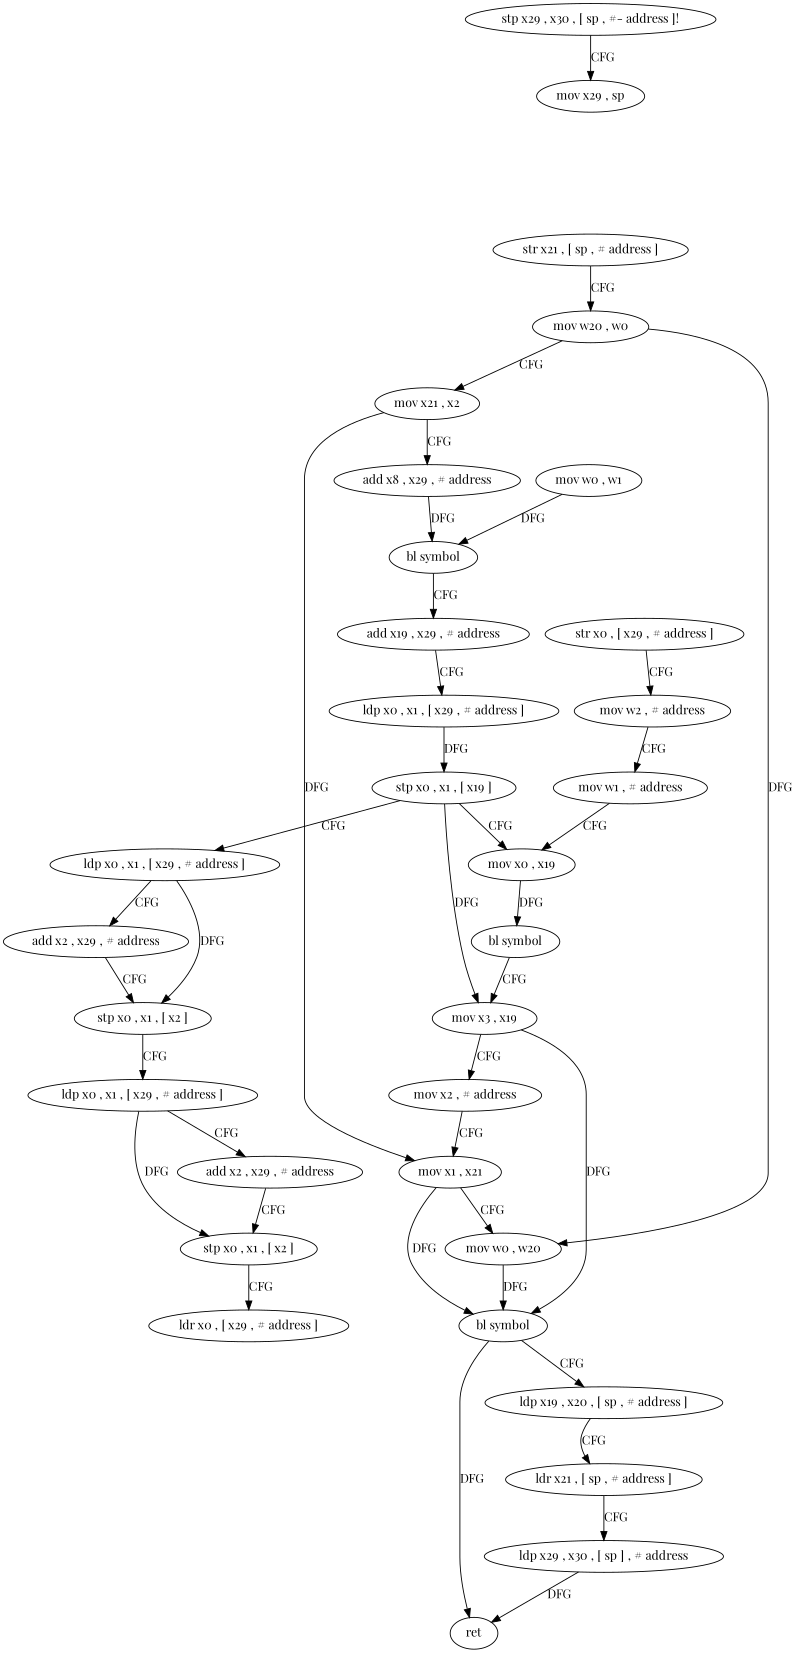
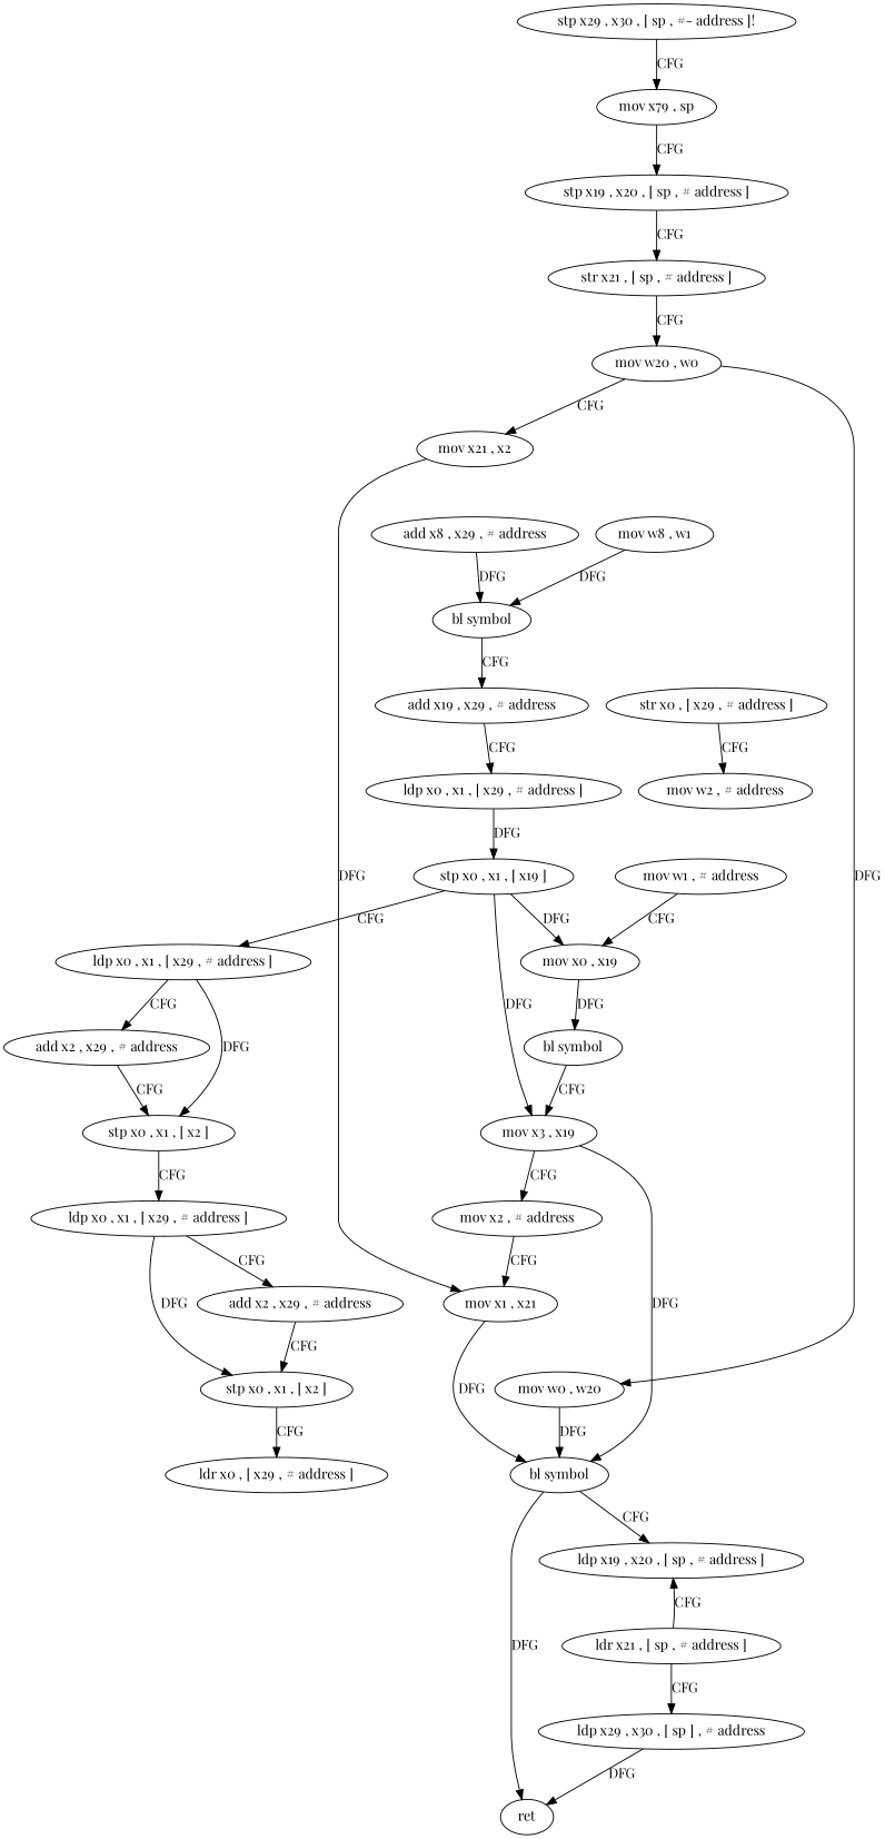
  digraph {
    fontname="Playfair Display"
    node [fontname="Playfair Display"]
    edge [fontname="Playfair Display"]
    n1 [label="stp x29 , x30 , [ sp , #- address ]!"]
-   n2 [label="mov x29 , sp"]
+   n2 [label="mov x79 , sp"]
+   n3 [label="stp x19 , x20 , [ sp , # address ]"]
    n4 [label="str x21 , [ sp , # address ]"]
    n5 [label="mov w20 , w0"]
    n6 [label="mov x21 , x2"]
    n7 [label="mov w0 , w20"]
    n8 [label="add x8 , x29 , # address"]
    n9 [label="mov x1 , x21"]
    n10 [label="bl symbol"]
    n11 [label="bl symbol"]
-   n12 [label="mov w0 , w1"]
+   n12 [label="mov w8 , w1"]
    n13 [label="add x19 , x29 , # address"]
    n14 [label="ldp x0 , x1 , [ x29 , # address ]"]
    n15 [label="stp x0 , x1 , [ x19 ]"]
    n16 [label="ldp x0 , x1 , [ x29 , # address ]"]
    n17 [label="mov x0 , x19"]
    n18 [label="mov x3 , x19"]
    n19 [label="add x2 , x29 , # address"]
    n20 [label="stp x0 , x1 , [ x2 ]"]
    n21 [label="bl symbol"]
    n22 [label="mov x2 , # address"]
    n23 [label="ldp x0 , x1 , [ x29 , # address ]"]
    n24 [label="add x2 , x29 , # address"]
    n25 [label="stp x0 , x1 , [ x2 ]"]
    n26 [label="ldr x0 , [ x29 , # address ]"]
    n27 [label="str x0 , [ x29 , # address ]"]
    n28 [label="mov w2 , # address"]
    n29 [label="mov w1 , # address"]
    n30 [label="ldp x19 , x20 , [ sp , # address ]"]
    n31 [label=ret]
    n32 [label="ldr x21 , [ sp , # address ]"]
    n33 [label="ldp x29 , x30 , [ sp ] , # address"]
    n1 -> n2 [label=CFG]
+   n2 -> n3 [label=CFG]
+   n3 -> n4 [label=CFG]
    n4 -> n5 [label=CFG]
    n5 -> n6 [label=CFG]
    n5 -> n7 [label=DFG]
-   n6 -> n8 [label=CFG]
    n6 -> n9 [label=DFG]
    n7 -> n10 [label=DFG]
    n8 -> n11 [label=DFG]
-   n9 -> n7 [label=CFG]
    n9 -> n10 [label=DFG]
    n10 -> n30 [label=CFG]
    n10 -> n31 [label=DFG]
    n11 -> n13 [label=CFG]
    n12 -> n11 [label=DFG]
    n13 -> n14 [label=CFG]
    n14 -> n15 [label=DFG]
    n15 -> n16 [label=CFG]
-   n15 -> n17 [label=CFG]
+   n15 -> n17 [label=DFG]
    n15 -> n18 [label=DFG]
    n16 -> n19 [label=CFG]
    n16 -> n20 [label=DFG]
    n17 -> n21 [label=DFG]
    n18 -> n10 [label=DFG]
    n18 -> n22 [label=CFG]
    n19 -> n20 [label=CFG]
    n20 -> n23 [label=CFG]
    n21 -> n18 [label=CFG]
    n22 -> n9 [label=CFG]
    n23 -> n24 [label=CFG]
    n23 -> n25 [label=DFG]
    n24 -> n25 [label=CFG]
    n25 -> n26 [label=CFG]
    n27 -> n28 [label=CFG]
-   n28 -> n29 [label=CFG]
    n29 -> n17 [label=CFG]
-   n30 -> n32 [label=CFG]
+   n32 -> n30 [label=CFG]
    n32 -> n33 [label=CFG]
    n33 -> n31 [label=DFG]
  }
